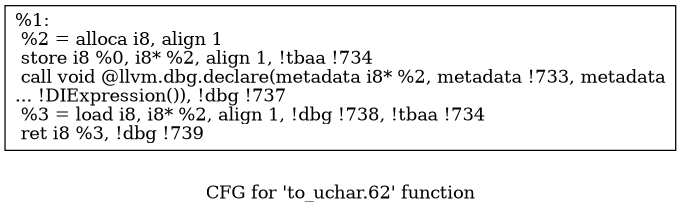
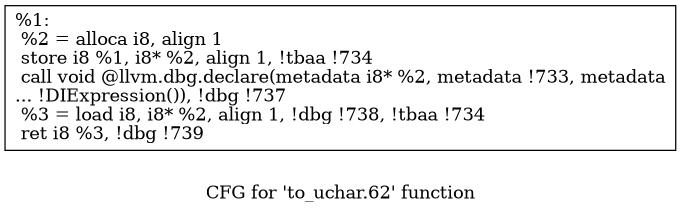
  digraph {
    label="CFG for 'to_uchar.62' function"
    rankdir=LR
    fontname="DejaVu Serif"
-   n1 [label="{%1:\l  %2 = alloca i8, align 1\l  store i8 %0, i8* %2, align 1, !tbaa !734\l  call void @llvm.dbg.declare(metadata i8* %2, metadata !733, metadata\l... !DIExpression()), !dbg !737\l  %3 = load i8, i8* %2, align 1, !dbg !738, !tbaa !734\l  ret i8 %3, !dbg !739\l}" shape=record fontname="DejaVu Serif"]
+   n1 [label="{%1:\l  %2 = alloca i8, align 1\l  store i8 %1, i8* %2, align 1, !tbaa !734\l  call void @llvm.dbg.declare(metadata i8* %2, metadata !733, metadata\l... !DIExpression()), !dbg !737\l  %3 = load i8, i8* %2, align 1, !dbg !738, !tbaa !734\l  ret i8 %3, !dbg !739\l}" shape=record fontname="DejaVu Serif"]
  }
